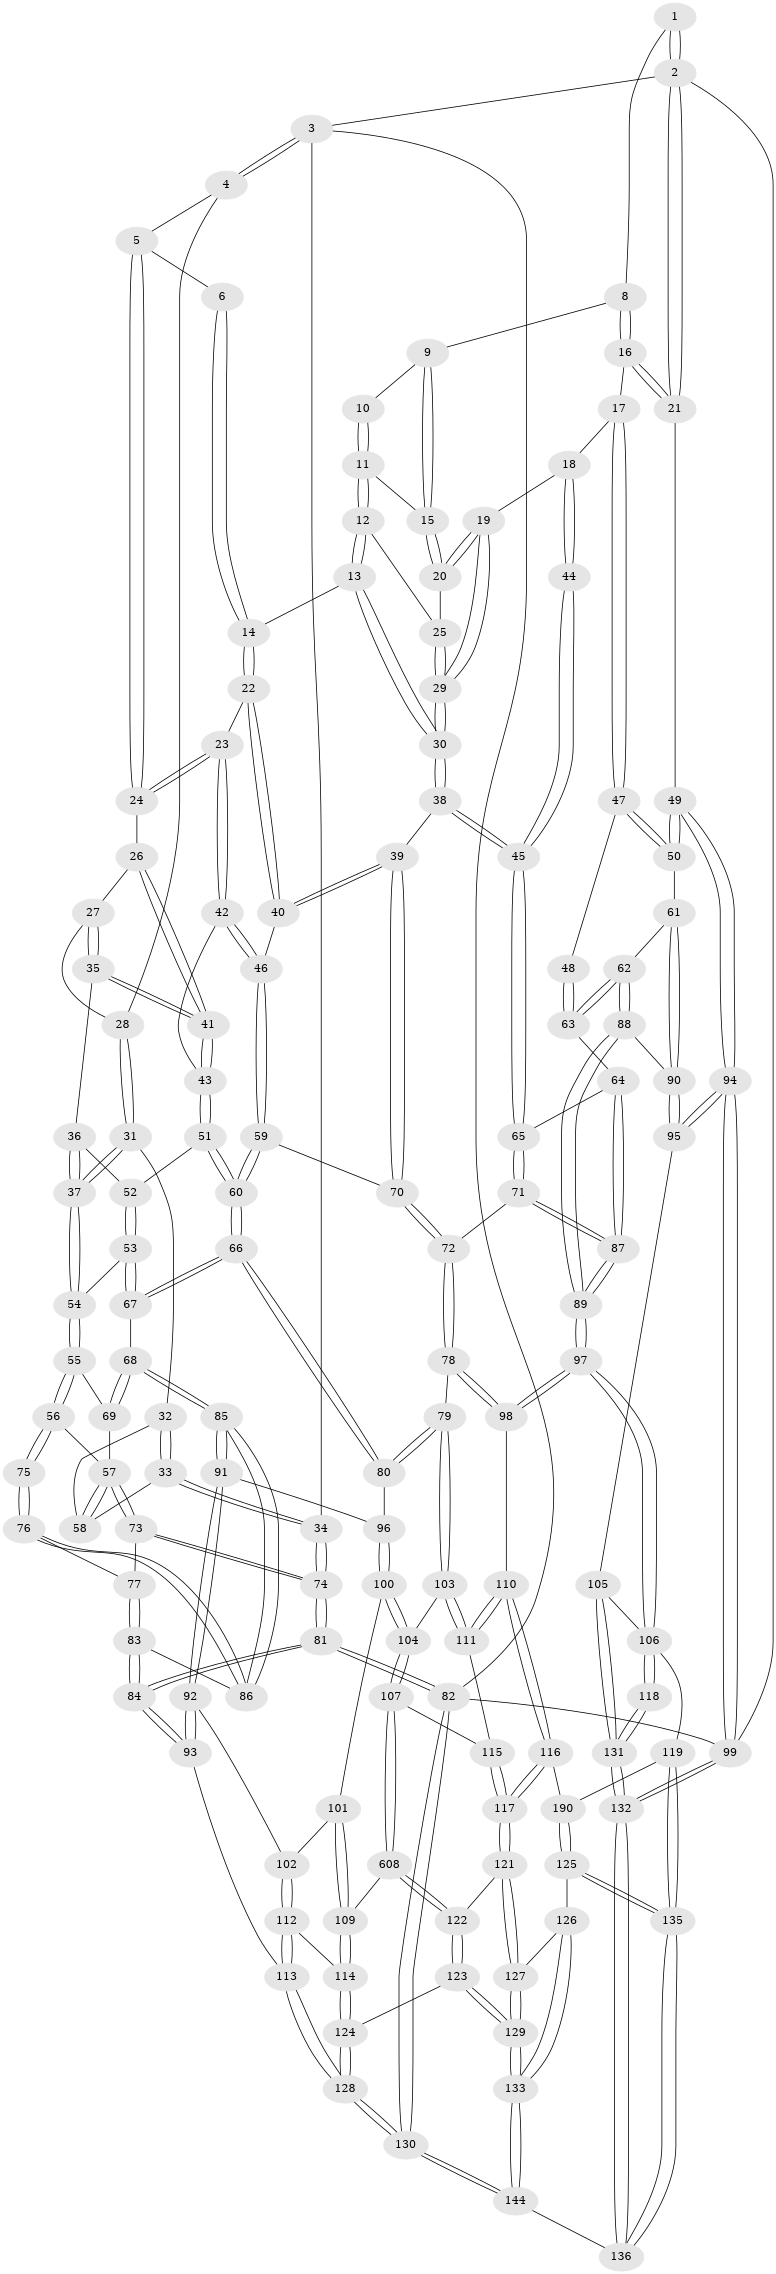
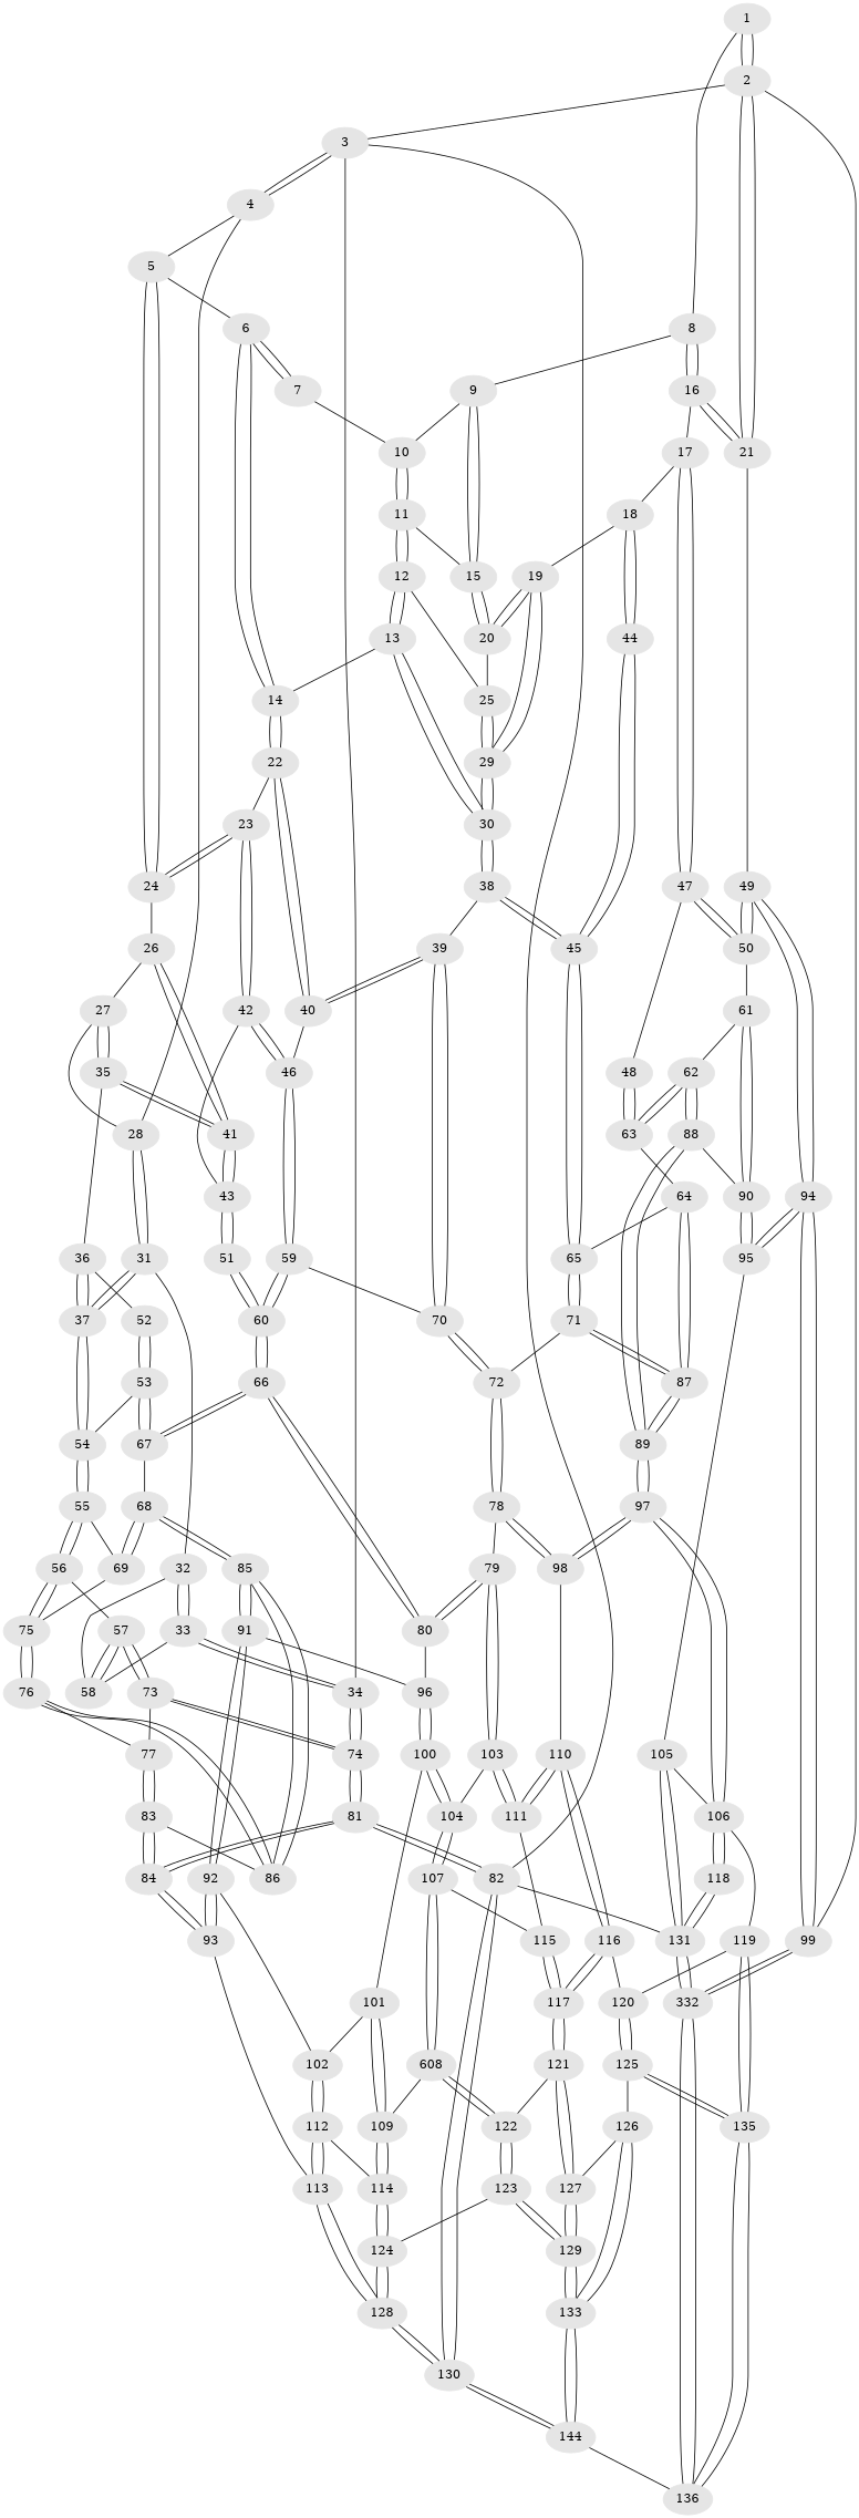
  graph {
    node [color=gray90 style=filled]
    1
    2
    8
    3
    21
    99
    9
    16
    4
    34
    82
    49
-   132
+   132 [label=332]
    5
    28
    74
    130
    6
    24
    31
+   7
    14
    26
    10
    22
    11
    15
    17
    20
    12
    13
    25
    30
    29
    38
    23
    40
    18
    47
    19
    44
    48
    50
    45
    94
    42
    46
    43
    27
    41
    35
    36
    32
    37
    39
    33
    58
    54
    81
    52
    53
    55
    70
    65
    72
    59
    51
    60
    63
    71
    61
    64
    95
    62
    90
    66
    67
    68
    56
    69
    57
    75
    73
    76
    77
    80
    88
    89
    87
    96
    85
    86
    91
    78
    79
    98
    83
    84
    103
    110
    104
    111
    100
    93
    n105 [label=144]
    113
    92
    97
    106
    105
    102
    112
    128
    131
    101
    118
    119
    116
    136
    109
    107
    114
    115
    n124 [label=608]
    122
    117
    123
    124
-   120 [label=190]
+   120
    121
    125
    127
    135
    126
    129
    133
    1 -- 2
    1 -- 2
    1 -- 8
    2 -- 3
    2 -- 21
    2 -- 21
    2 -- 99
    8 -- 9
    8 -- 16
    8 -- 16
    3 -- 4
    3 -- 4
    3 -- 34
    3 -- 82
    21 -- 49
    99 -- 132
    99 -- 132
    9 -- 10
    9 -- 15
    9 -- 15
    16 -- 21
    16 -- 21
    16 -- 17
    4 -- 5
    4 -- 28
    34 -- 74
    34 -- 74
-   82 -- 99
+   82 -- 131
    82 -- 130
    82 -- 130
    49 -- 50
    49 -- 50
    49 -- 94
    49 -- 94
    132 -- 136
    132 -- 136
    5 -- 6
    5 -- 24
    5 -- 24
    28 -- 31
    28 -- 31
    74 -- 81
    74 -- 81
    130 -- n105
    130 -- n105
+   6 -- 7
+   6 -- 7
    6 -- 14
    6 -- 14
    24 -- 26
    31 -- 32
    31 -- 37
    31 -- 37
+   7 -- 10
    14 -- 22
    14 -- 22
    26 -- 27
    26 -- 41
    26 -- 41
    10 -- 11
    10 -- 11
    22 -- 23
    22 -- 40
    22 -- 40
    11 -- 15
    11 -- 12
    11 -- 12
    15 -- 20
    15 -- 20
    17 -- 18
    17 -- 47
    17 -- 47
    20 -- 25
    12 -- 13
    12 -- 13
    12 -- 25
    13 -- 14
    13 -- 30
    13 -- 30
    25 -- 29
    25 -- 29
    30 -- 38
    30 -- 38
    29 -- 30
    29 -- 30
    38 -- 45
    38 -- 45
    38 -- 39
    23 -- 24
    23 -- 24
    23 -- 42
    23 -- 42
    40 -- 46
    18 -- 19
    18 -- 44
    18 -- 44
    47 -- 48
    47 -- 50
    47 -- 50
    19 -- 20
    19 -- 20
    19 -- 29
    19 -- 29
    44 -- 45
    44 -- 45
    48 -- 63
    48 -- 63
    50 -- 61
    45 -- 65
    45 -- 65
    94 -- 99
    94 -- 99
    94 -- 95
    94 -- 95
    42 -- 46
    42 -- 46
    42 -- 43
    46 -- 59
    46 -- 59
    43 -- 51
    43 -- 51
    27 -- 28
    27 -- 35
    27 -- 35
    41 -- 43
    41 -- 43
    35 -- 41
    35 -- 41
    35 -- 36
    36 -- 37
    36 -- 37
    36 -- 52
    32 -- 33
    32 -- 33
    32 -- 58
    37 -- 54
    37 -- 54
    39 -- 40
    39 -- 40
    39 -- 70
    39 -- 70
    33 -- 34
    33 -- 34
    33 -- 58
    54 -- 55
    54 -- 55
    81 -- 82
    81 -- 82
    81 -- 84
    81 -- 84
    52 -- 53
    52 -- 53
    53 -- 54
    53 -- 67
    53 -- 67
    55 -- 56
    55 -- 56
    55 -- 69
    70 -- 72
    70 -- 72
    65 -- 71
    65 -- 71
    72 -- 78
    72 -- 78
    59 -- 70
    59 -- 60
    59 -- 60
-   51 -- 52
    51 -- 60
    51 -- 60
    60 -- 66
    60 -- 66
    63 -- 64
    71 -- 72
    71 -- 87
    71 -- 87
    61 -- 62
    61 -- 90
    61 -- 90
    64 -- 65
    64 -- 87
    64 -- 87
    95 -- 105
    62 -- 63
    62 -- 63
    62 -- 88
    62 -- 88
    90 -- 95
    90 -- 95
    66 -- 67
    66 -- 67
    66 -- 80
    66 -- 80
    67 -- 68
    68 -- 69
    68 -- 69
    68 -- 85
    68 -- 85
    56 -- 57
    56 -- 75
    56 -- 75
-   69 -- 57
+   69 -- 75
    57 -- 58
    57 -- 58
    57 -- 73
    57 -- 73
    75 -- 76
    75 -- 76
    73 -- 74
    73 -- 74
    73 -- 77
    76 -- 77
    76 -- 86
    76 -- 86
    77 -- 83
    77 -- 83
    80 -- 96
    88 -- 90
    88 -- 89
    88 -- 89
    89 -- 97
    89 -- 97
    87 -- 89
    87 -- 89
    96 -- 100
    96 -- 100
    85 -- 86
    85 -- 86
    85 -- 91
    85 -- 91
    91 -- 96
    91 -- 92
    91 -- 92
    78 -- 79
    78 -- 98
    78 -- 98
    79 -- 80
    79 -- 80
    79 -- 103
    79 -- 103
    98 -- 110
    83 -- 86
    83 -- 84
    83 -- 84
    84 -- 93
    84 -- 93
    103 -- 104
    103 -- 111
    103 -- 111
    110 -- 111
    110 -- 111
    110 -- 116
    110 -- 116
    104 -- 107
    104 -- 107
    111 -- 115
    100 -- 104
    100 -- 104
    100 -- 101
    93 -- 113
    n105 -- 136
    113 -- 128
    113 -- 128
    92 -- 93
    92 -- 93
    92 -- 102
    97 -- 98
    97 -- 98
    97 -- 106
    97 -- 106
    106 -- 118
    106 -- 118
    106 -- 119
    105 -- 106
    105 -- 131
    105 -- 131
    102 -- 112
    102 -- 112
    112 -- 113
    112 -- 113
    112 -- 114
    128 -- 130
    128 -- 130
    131 -- 132
    131 -- 132
    101 -- 102
    101 -- 109
    101 -- 109
    118 -- 131
    118 -- 131
    119 -- 120
    119 -- 135
    119 -- 135
    116 -- 117
    116 -- 117
    116 -- 120
    109 -- 114
    109 -- 114
    107 -- 115
    107 -- n124
    107 -- n124
    114 -- 124
    114 -- 124
    115 -- 117
    115 -- 117
    n124 -- 109
    n124 -- 122
    n124 -- 122
    122 -- 123
    122 -- 123
    117 -- 121
    117 -- 121
    123 -- 124
    123 -- 129
    123 -- 129
    124 -- 128
    124 -- 128
    120 -- 125
    120 -- 125
    121 -- 122
    121 -- 127
    121 -- 127
    125 -- 135
    125 -- 135
    125 -- 126
    127 -- 129
    127 -- 129
    135 -- 136
    135 -- 136
    126 -- 127
    126 -- 133
    126 -- 133
    129 -- 133
    129 -- 133
    133 -- n105
    133 -- n105
  }
